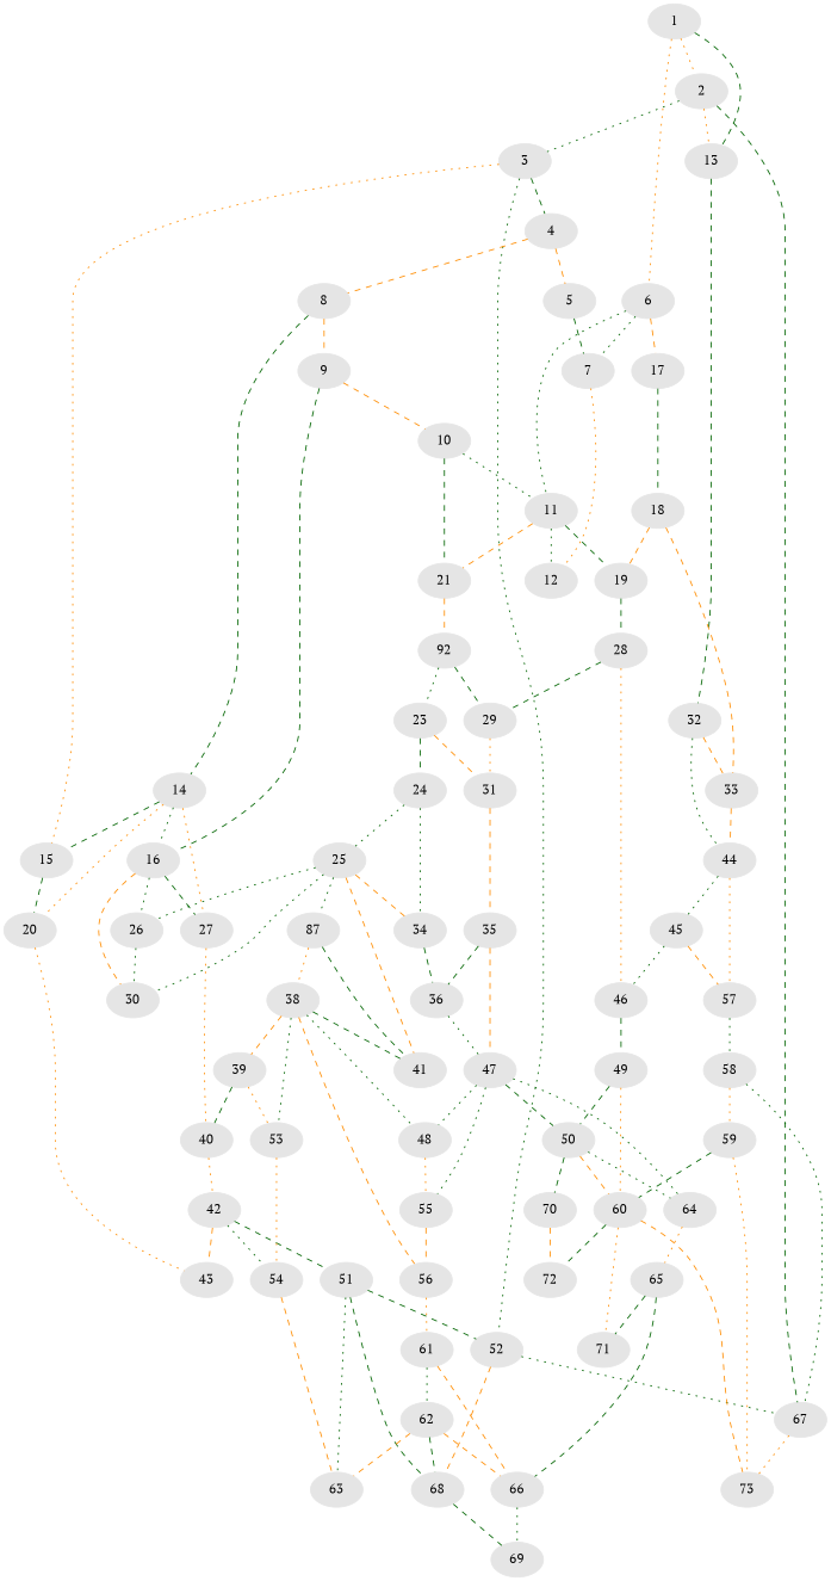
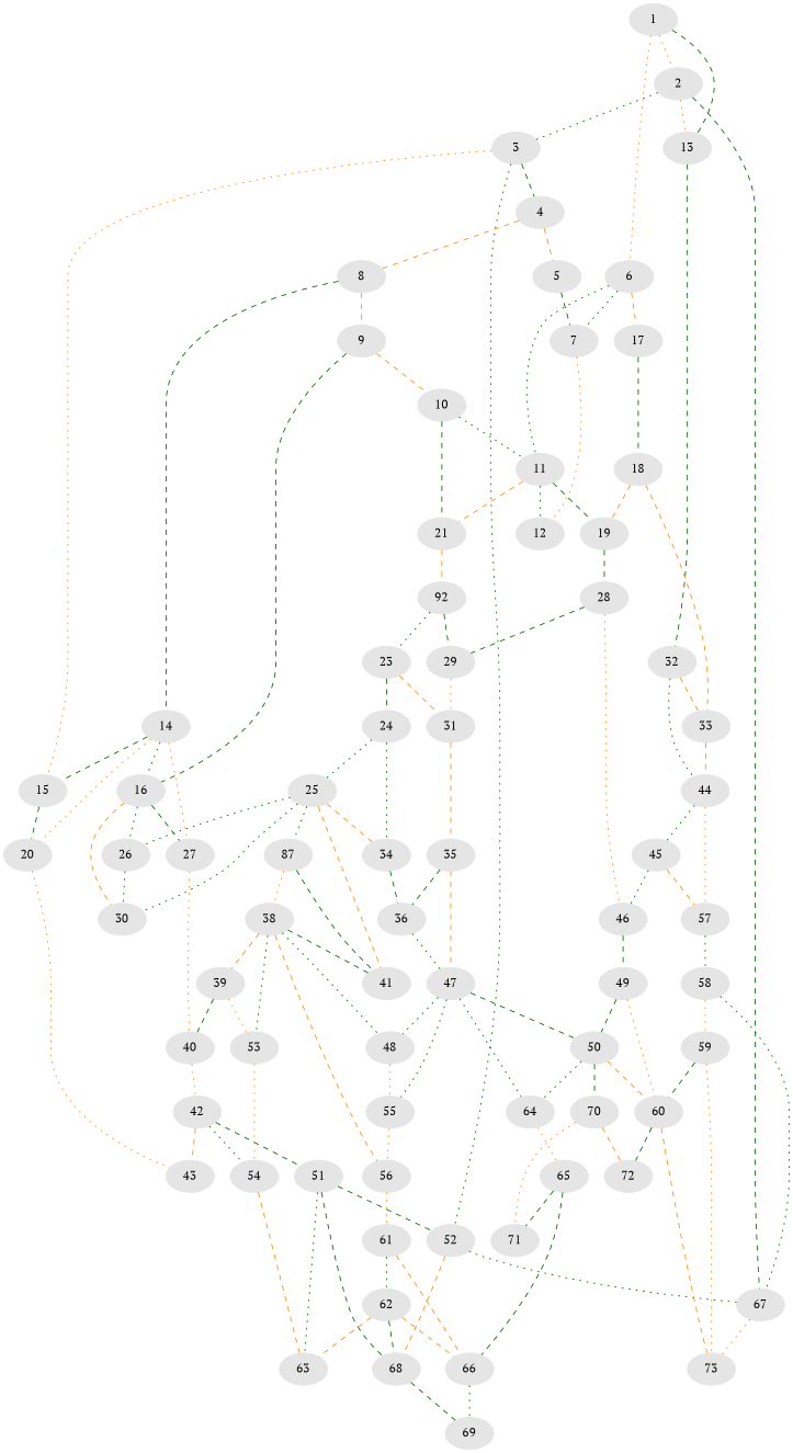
  graph {
    fontname="PT Serif"
    node [color=gray90 fontname="PT Serif" style=filled]
    edge [color=darkgreen fontname="PT Serif" style=dashed weight=1.0]
    1
    2
    6
    13
    3
    67
    7
    11
    17
    32
    4
    15
    52
    73
    5
    8
    20
    68
    9
    14
    12
    21
    19
    18
    10
    16
    27
    26
    30
    n30 [label=92]
    28
    33
    44
    43
    40
    29
    46
    23
    24
    31
    25
    34
    35
    n44 [label=87]
    41
    36
    38
    42
    49
    47
    45
    57
    48
    50
    55
    64
    39
    53
    56
    54
    61
    51
    63
    58
    60
    70
    65
    72
    71
    69
    62
    66
    59
    1 -- 2 [color=darkorange style=dotted]
    1 -- 6 [color=darkorange style=dotted weight=2.0]
    1 -- 13
    2 -- 13 [color=darkorange style=dotted]
    2 -- 3 [style=dotted]
    2 -- 67
    6 -- 7 [style=dotted]
    6 -- 11 [style=dotted]
    6 -- 17 [color=darkorange weight=2.0]
    13 -- 32
    3 -- 4
    3 -- 15 [color=darkorange style=dotted]
    3 -- 52 [style=dotted]
    67 -- 73 [color=darkorange style=dotted]
    7 -- 12 [color=darkorange style=dotted]
    11 -- 12 [style=dotted weight=2.0]
    11 -- 21 [color=darkorange]
    11 -- 19
    17 -- 18
    32 -- 33 [color=darkorange]
    32 -- 44 [style=dotted]
    4 -- 5 [color=darkorange]
    4 -- 8 [color=darkorange]
    15 -- 20
    52 -- 67 [style=dotted]
    52 -- 68 [color=darkorange]
    5 -- 7
    8 -- 9 [color=darkorange]
    8 -- 14
    20 -- 43 [color=darkorange style=dotted]
    68 -- 69
    9 -- 10 [color=darkorange]
    9 -- 16
    14 -- 15
    14 -- 20 [color=darkorange style=dotted]
    14 -- 16 [style=dotted]
    14 -- 27 [color=darkorange style=dotted weight=2.0]
    21 -- n30 [color=darkorange]
    19 -- 28
    18 -- 19 [color=darkorange]
    18 -- 33 [color=darkorange]
    10 -- 11 [style=dotted]
    10 -- 21
    16 -- 27
    16 -- 26 [style=dotted]
    16 -- 30 [color=darkorange]
    27 -- 40 [color=darkorange style=dotted]
    26 -- 30 [style=dotted]
    n30 -- 29
    n30 -- 23 [style=dotted]
    28 -- 29
    28 -- 46 [color=darkorange style=dotted]
    33 -- 44 [color=darkorange]
    44 -- 45 [style=dotted]
    44 -- 57 [color=darkorange style=dotted weight=3.0]
    40 -- 42 [color=darkorange style=dotted]
    29 -- 31 [color=darkorange style=dotted]
    46 -- 49
    23 -- 24
    23 -- 31 [color=darkorange]
    24 -- 25 [style=dotted]
    24 -- 34 [style=dotted]
    31 -- 35 [color=darkorange]
    25 -- 26 [style=dotted]
    25 -- 30 [style=dotted]
    25 -- 34 [color=darkorange]
    25 -- n44 [style=dotted]
    25 -- 41 [color=darkorange]
    34 -- 36
    35 -- 36
    35 -- 47 [color=darkorange]
    n44 -- 41
    n44 -- 38 [color=darkorange style=dotted]
    36 -- 47 [style=dotted]
    38 -- 41
    38 -- 48 [style=dotted]
    38 -- 39 [color=darkorange]
    38 -- 53 [style=dotted]
    38 -- 56 [color=darkorange]
    42 -- 43 [color=darkorange weight=2.0]
    42 -- 54 [style=dotted]
    42 -- 51 [weight=2.0]
    49 -- 50
    49 -- 60 [color=darkorange style=dotted]
    47 -- 48 [style=dotted]
    47 -- 50
    47 -- 55 [style=dotted]
    47 -- 64 [style=dotted]
    45 -- 46 [style=dotted]
    45 -- 57 [color=darkorange]
    57 -- 58 [style=dotted weight=2.0]
    48 -- 55 [color=darkorange style=dotted]
    50 -- 64 [style=dotted]
    50 -- 60 [color=darkorange]
    50 -- 70
-   55 -- 56 [color=darkorange]
+   55 -- 56 [color=darkorange style=dotted]
    64 -- 65 [color=darkorange style=dotted]
    39 -- 40
    39 -- 53 [color=darkorange style=dotted]
    53 -- 54 [color=darkorange style=dotted]
    56 -- 61 [color=darkorange style=dotted]
    54 -- 63 [color=darkorange]
    61 -- 62 [style=dotted]
    61 -- 66 [color=darkorange]
    51 -- 52
    51 -- 68
    51 -- 63 [style=dotted]
    58 -- 67 [style=dotted]
    58 -- 59 [color=darkorange style=dotted]
    60 -- 73 [color=darkorange]
    60 -- 72 [weight=2.0]
    70 -- 72 [color=darkorange]
-   60 -- 71 [color=darkorange style=dotted]
+   70 -- 71 [color=darkorange style=dotted]
    65 -- 71 [weight=2.0]
    65 -- 66 [weight=2.0]
    62 -- 68
    62 -- 63 [color=darkorange]
    62 -- 66 [color=darkorange]
    66 -- 69 [style=dotted weight=2.0]
    59 -- 73 [color=darkorange style=dotted]
    59 -- 60
  }
